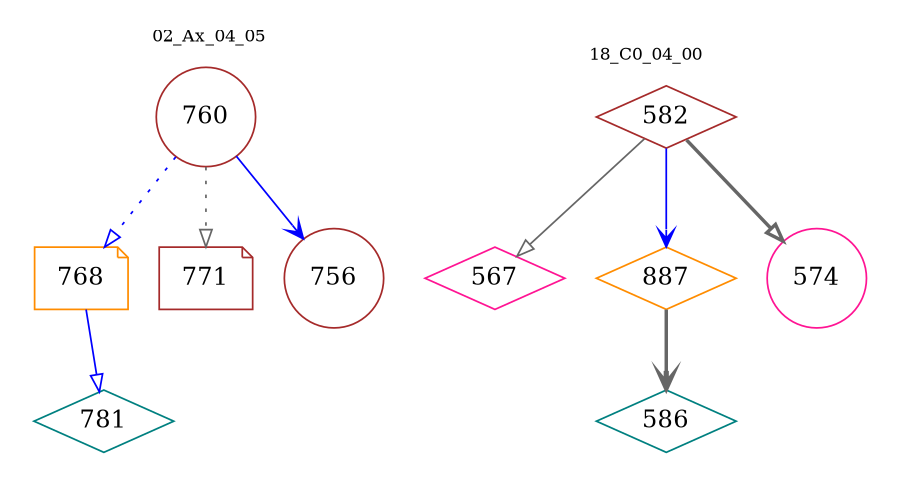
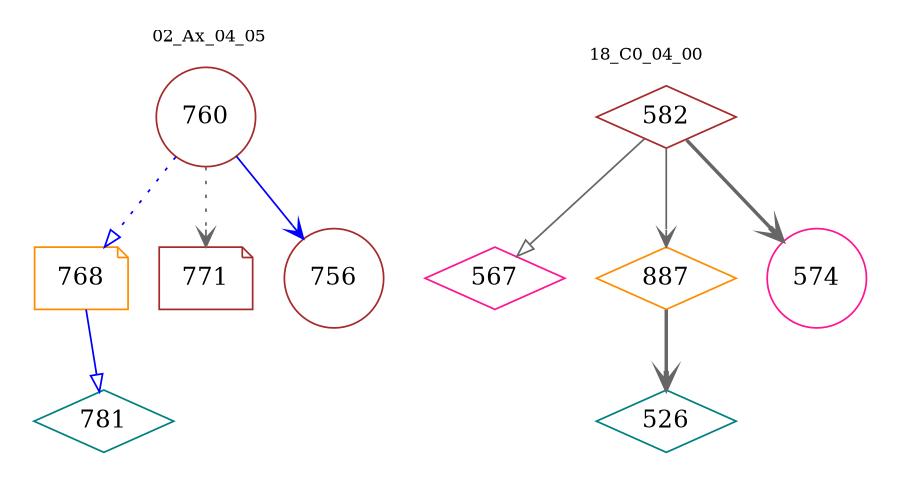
  digraph {
    node [color=brown shape=diamond]
    edge [arrowhead=onormal color=blue style=solid]
    n1 [label=760 shape=circle]
    n2 [color=darkorange label=768 shape=note]
    n3 [label=771 shape=note]
    n4 [label=756 shape=circle]
    n5 [color=teal label=781]
    n6 [label=582]
    n7 [color=deeppink label=567]
    n8 [color=darkorange label=887]
    n9 [color=deeppink label=574 shape=circle]
-   n10 [color=teal label=586]
+   n10 [color=teal label=526]
    subgraph cluster_1 {
      color=white
      fontsize=10
      label="02_Ax_04_05"
      n1
      n2
      n3
      n4
      n5
    }
    subgraph cluster_2 {
      color=white
      fontsize=10
      label="18_C0_04_00"
      n6
      n7
      n8
      n9
      n10
    }
    n1 -> n2 [style=dotted]
-   n1 -> n3 [color=gray40 style=dotted]
+   n1 -> n3 [arrowhead=vee color=gray40 style=dotted]
    n1 -> n4 [arrowhead=vee]
    n2 -> n5
    n6 -> n7 [color=gray40]
-   n6 -> n8 [arrowhead=vee]
-   n6 -> n9 [color=gray40 style=bold]
+   n6 -> n8 [arrowhead=vee color=gray40]
+   n6 -> n9 [arrowhead=vee color=gray40 style=bold]
    n8 -> n10 [arrowhead=vee color=gray40 style=bold]
  }
